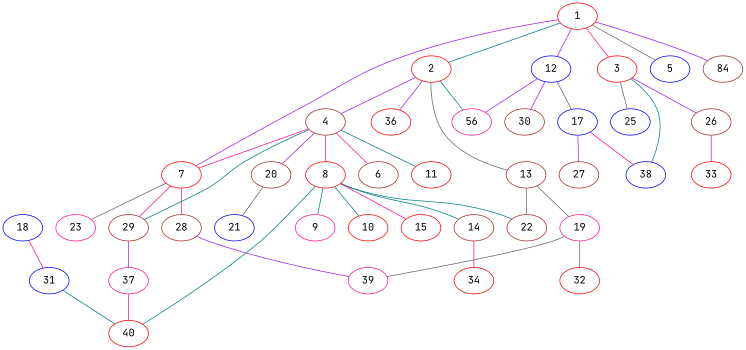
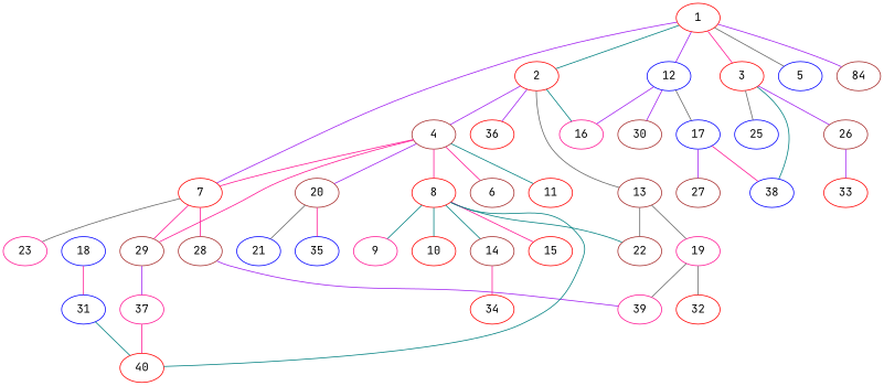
  graph {
    fontname="JetBrains Mono"
    node [color=red fontname="JetBrains Mono"]
    edge [color=purple fontname="JetBrains Mono"]
    1
    2
    3
    5 [color=blue]
    7
    12 [color=blue]
    n7 [color=brown label=84]
    4 [color=brown]
    13 [color=brown]
-   16 [color=deeppink label=56]
+   16 [color=deeppink]
    36
    25 [color=blue]
    26 [color=brown]
    38 [color=blue]
    29 [color=brown]
    23 [color=deeppink]
    28 [color=brown]
    17 [color=blue]
    30 [color=brown]
    6 [color=brown]
    8
    11
    20 [color=brown]
    22 [color=brown]
    19 [color=deeppink]
    33
    37 [color=deeppink]
    39 [color=deeppink]
    27 [color=brown]
    9 [color=deeppink]
    10
    14 [color=brown]
    15
    40
    21 [color=blue]
+   35 [color=blue]
    32
    34
    18 [color=blue]
    31 [color=blue]
    1 -- 2 [color=teal]
    1 -- 3 [color=deeppink]
    1 -- 5 [color=gray40]
    1 -- 7
    1 -- 12
    1 -- n7
    2 -- 4
    2 -- 13 [color=gray40]
    2 -- 16 [color=teal]
    2 -- 36
    3 -- 25 [color=gray40]
    3 -- 26
    3 -- 38 [color=teal]
    7 -- 29 [color=deeppink]
    7 -- 23 [color=gray40]
    7 -- 28 [color=deeppink]
    12 -- 16
    12 -- 17 [color=gray40]
    12 -- 30
    4 -- 7 [color=deeppink]
-   4 -- 29 [color=teal]
+   4 -- 29 [color=deeppink]
    4 -- 6 [color=deeppink]
    4 -- 8 [color=deeppink]
    4 -- 11 [color=teal]
    4 -- 20
    13 -- 22 [color=gray40]
    13 -- 19 [color=gray40]
    26 -- 33
    29 -- 37
    28 -- 39
    17 -- 38 [color=deeppink]
    17 -- 27
    8 -- 22 [color=teal]
    8 -- 9 [color=teal]
    8 -- 10 [color=teal]
    8 -- 14 [color=teal]
    8 -- 15 [color=deeppink]
    8 -- 40 [color=teal]
    20 -- 21 [color=gray40]
+   20 -- 35 [color=deeppink]
    19 -- 39 [color=gray40]
    19 -- 32 [color=gray40]
    37 -- 40 [color=deeppink]
    14 -- 34 [color=deeppink]
    18 -- 31 [color=deeppink]
    31 -- 40 [color=teal]
  }
